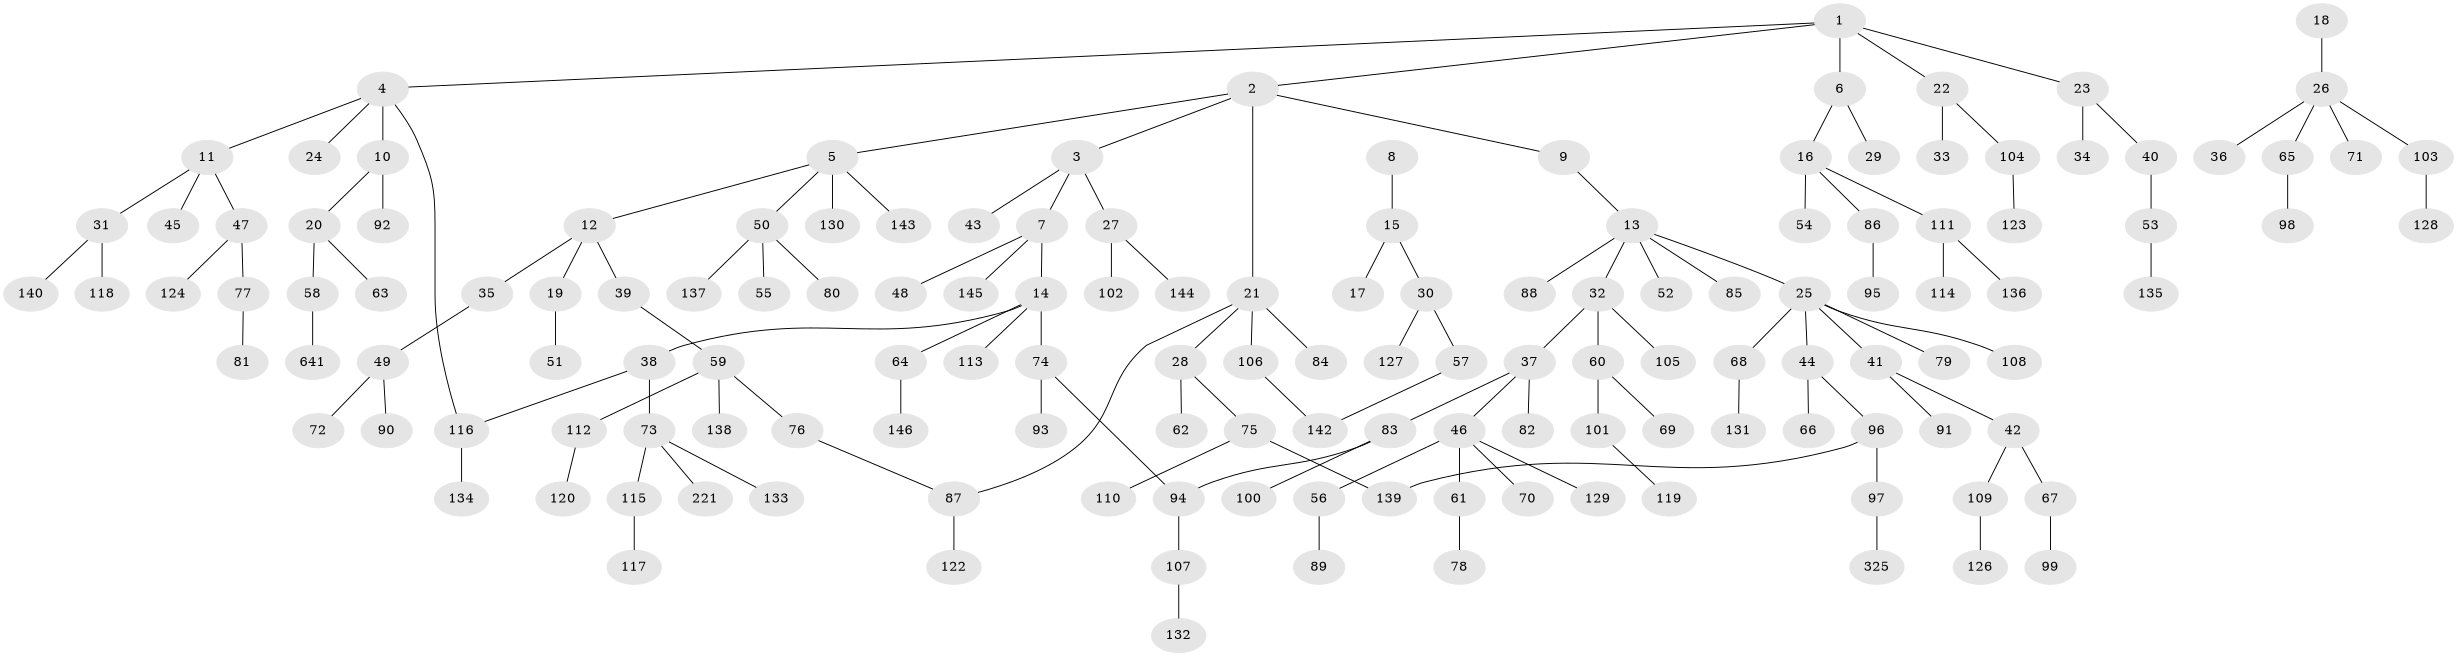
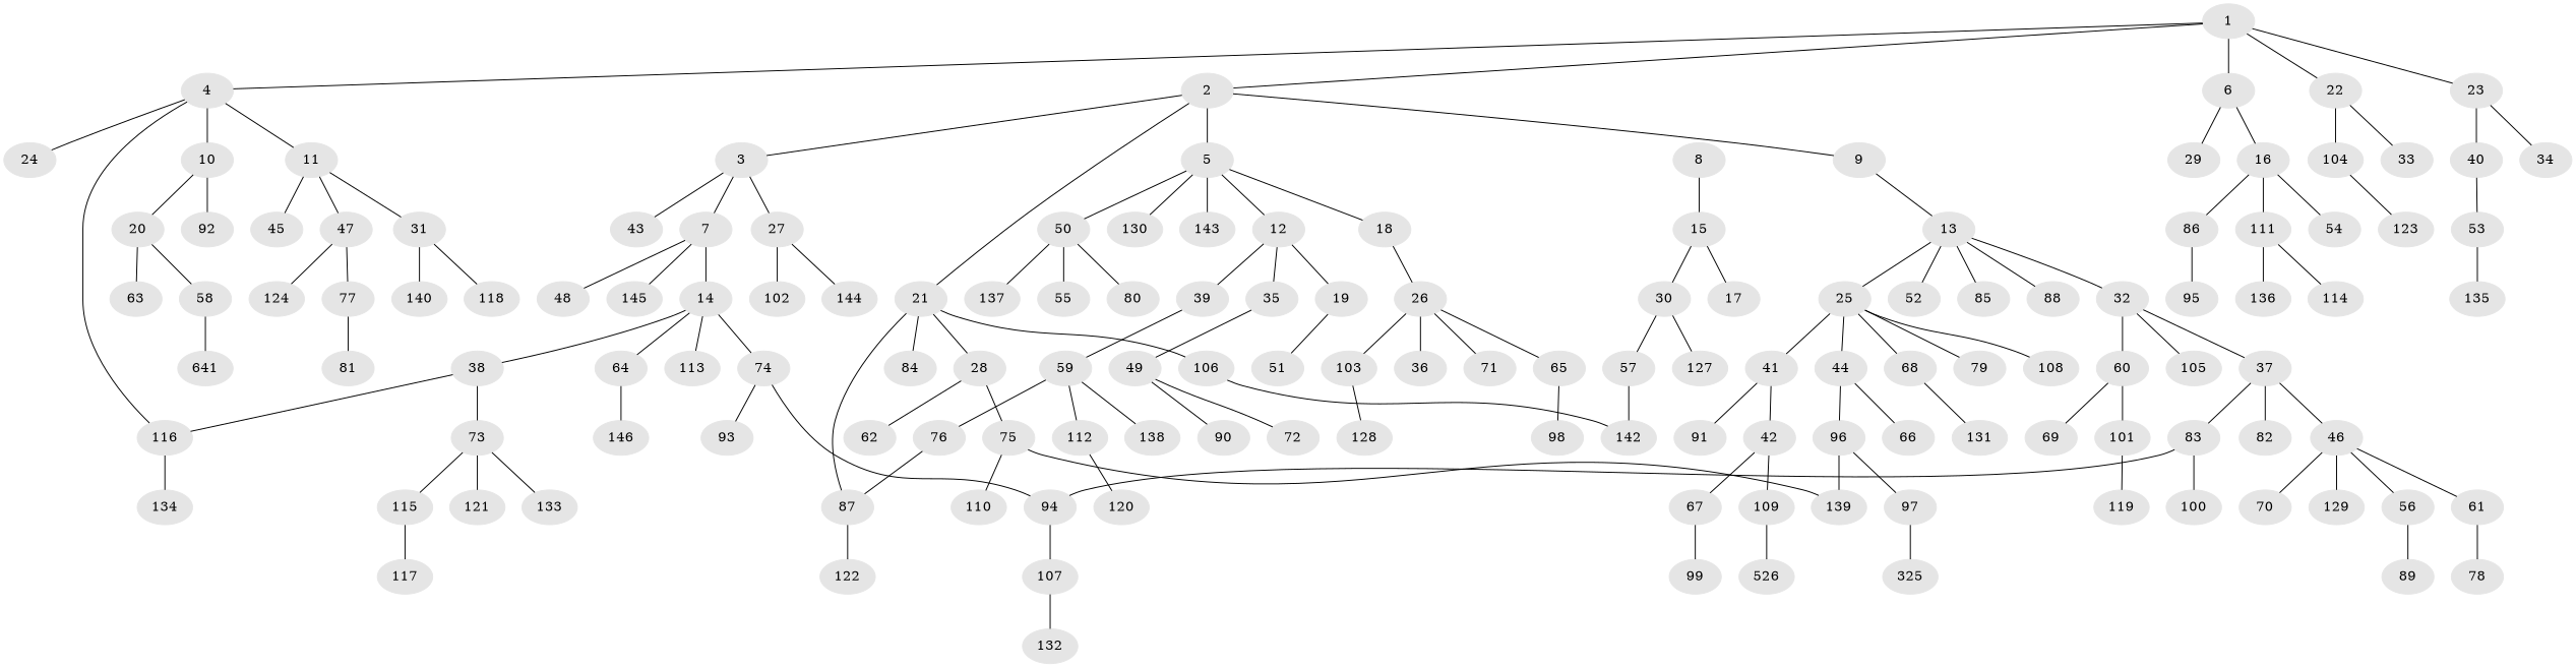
  graph {
    node [color=gray90 style=filled]
    1
    2
    4
    6
    22
    23
    3
    5
    9
    21
    10
    11
    24
    116
    16
    29
    33
    104
    34
    40
    7
    27
    43
    12
    18
    50
    130
    143
    13
    28
    84
    87
    106
    14
    48
    145
    102
    144
    20
    92
    31
    45
    47
    134
    19
    35
    39
    26
    55
    80
    137
    54
    86
    111
    8
    15
    38
    64
    74
    113
    17
    30
    25
    32
    52
    85
    88
    58
    63
    118
    140
    77
    124
    51
    49
    59
    41
    44
    68
    79
    108
    37
    60
    105
    73
    146
    93
    94
    57
    127
    95
    114
    136
    36
    65
    71
    103
    n98 [label=641]
    62
    75
    122
    142
    123
    53
    42
    91
    66
    96
    131
    98
    128
    110
    139
    46
    82
    83
    69
    101
    72
    90
    56
    61
    70
    129
    100
    115
-   121 [label=221]
+   121
    133
    76
    112
    138
    135
    67
    109
    99
-   126
+   126 [label=526]
    97
    89
    78
    81
    120
    119
    117
    107
    132
    n146 [label=325]
    1 -- 2
    1 -- 4
    1 -- 6
    1 -- 22
    1 -- 23
    2 -- 3
    2 -- 5
    2 -- 9
    2 -- 21
    4 -- 10
    4 -- 11
    4 -- 24
    4 -- 116
    6 -- 16
    6 -- 29
    22 -- 33
    22 -- 104
    23 -- 34
    23 -- 40
    3 -- 7
    3 -- 27
    3 -- 43
    5 -- 12
+   5 -- 18
    5 -- 50
    5 -- 130
    5 -- 143
    9 -- 13
    21 -- 28
    21 -- 84
    21 -- 87
    21 -- 106
    10 -- 20
    10 -- 92
    11 -- 31
    11 -- 45
    11 -- 47
    116 -- 134
    16 -- 54
    16 -- 86
    16 -- 111
    104 -- 123
    40 -- 53
    7 -- 14
    7 -- 48
    7 -- 145
    27 -- 102
    27 -- 144
    12 -- 19
    12 -- 35
    12 -- 39
    18 -- 26
    50 -- 55
    50 -- 80
    50 -- 137
    13 -- 25
    13 -- 32
    13 -- 52
    13 -- 85
    13 -- 88
    28 -- 62
    28 -- 75
    87 -- 122
    106 -- 142
    14 -- 38
    14 -- 64
    14 -- 74
    14 -- 113
    20 -- 58
    20 -- 63
    31 -- 118
    31 -- 140
    47 -- 77
    47 -- 124
    19 -- 51
    35 -- 49
    39 -- 59
    26 -- 36
    26 -- 65
    26 -- 71
    26 -- 103
    86 -- 95
    111 -- 114
    111 -- 136
    8 -- 15
    15 -- 17
    15 -- 30
    38 -- 116
    38 -- 73
    64 -- 146
    74 -- 93
    74 -- 94
    30 -- 57
    30 -- 127
    25 -- 41
    25 -- 44
    25 -- 68
    25 -- 79
    25 -- 108
    32 -- 37
    32 -- 60
    32 -- 105
    58 -- n98
    77 -- 81
    49 -- 72
    49 -- 90
    59 -- 76
    59 -- 112
    59 -- 138
    41 -- 42
    41 -- 91
    44 -- 66
    44 -- 96
    68 -- 131
    37 -- 46
    37 -- 82
    37 -- 83
    60 -- 69
    60 -- 101
    73 -- 115
    73 -- 121
    73 -- 133
    94 -- 107
    57 -- 142
    65 -- 98
    103 -- 128
    75 -- 110
    75 -- 139
    53 -- 135
    42 -- 67
    42 -- 109
    96 -- 139
    96 -- 97
    46 -- 56
    46 -- 61
    46 -- 70
    46 -- 129
    83 -- 94
    83 -- 100
    101 -- 119
    56 -- 89
    61 -- 78
    115 -- 117
    76 -- 87
    112 -- 120
    67 -- 99
    109 -- 126
    97 -- n146
    107 -- 132
  }
